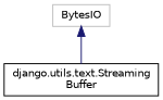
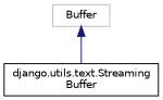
  digraph {
    rankdir=TB
    node [fillcolor=white fontname=Helvetica fontsize=10 shape=record style=filled]
-   n1 [color=grey75 height=0.2 label=BytesIO width=0.4]
+   n1 [color=grey75 height=0.2 label=Buffer width=0.4]
    n2 [color=black height=0.2 label="django.utils.text.Streaming\lBuffer" width=0.4]
    n1 -> n2 [color=midnightblue dir=back fontname=Helvetica fontsize=10 labelfontname=Helvetica labelfontsize=10 style=solid]
  }
